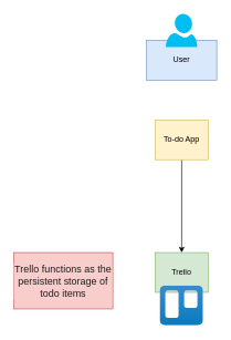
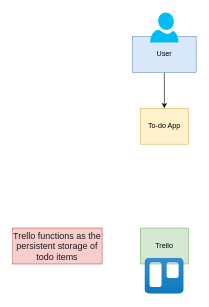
  <mxCell id="0" />
  <mxCell id="1" parent="0" />
+ <mxCell id="2" value="" style="edgeStyle=orthogonalEdgeStyle;rounded=0;orthogonalLoop=1;jettySize=auto;html=1;" edge="1" parent="1" source="3" target="6"><mxGeometry relative="1" as="geometry" /></mxCell>
  <mxCell id="3" value="User" style="text;html=1;fillColor=#dae8fc;align=center;verticalAlign=middle;whiteSpace=wrap;rounded=0;strokeColor=#6c8ebf;" vertex="1" parent="1"><mxGeometry x="221" y="60" width="106" height="60" as="geometry" /></mxCell>
  <mxCell id="4" value="" style="verticalLabelPosition=bottom;html=1;verticalAlign=top;align=center;strokeColor=none;fillColor=#00BEF2;shape=mxgraph.azure.user;" vertex="1" parent="1"><mxGeometry x="250" y="20" width="47.5" height="50" as="geometry" /></mxCell>
- <mxCell id="5" value="" style="edgeStyle=orthogonalEdgeStyle;rounded=0;orthogonalLoop=1;jettySize=auto;html=1;" edge="1" parent="1" source="6" target="7"><mxGeometry relative="1" as="geometry" /></mxCell>
  <mxCell id="6" value="To-do App&lt;br&gt;" style="text;html=1;fillColor=#fff2cc;align=center;verticalAlign=middle;whiteSpace=wrap;rounded=0;strokeColor=#d6b656;" vertex="1" parent="1"><mxGeometry x="234" y="180" width="80" height="60" as="geometry" /></mxCell>
  <mxCell id="7" value="Trello" style="text;html=1;fillColor=#d5e8d4;align=center;verticalAlign=middle;whiteSpace=wrap;rounded=0;strokeColor=#82b366;" vertex="1" parent="1"><mxGeometry x="234" y="380" width="80" height="60" as="geometry" /></mxCell>
  <mxCell id="8" value="" style="image;image=img/lib/atlassian/Trello_Logo.svg;strokeColor=#000000;" vertex="1" parent="1"><mxGeometry x="241.25" y="430" width="65.5" height="60" as="geometry" /></mxCell>
- <mxCell id="9" value="&lt;span style=&quot;color: rgb(29 , 28 , 29) ; font-size: 15px ; text-align: left&quot;&gt;Trello functions as the persistent storage of todo items&lt;/span&gt;" style="text;html=1;strokeColor=#b85450;fillColor=#f8cecc;align=center;verticalAlign=middle;whiteSpace=wrap;rounded=0;labelBackgroundColor=#F8CECC;" vertex="1" parent="1"><mxGeometry x="20" y="380" width="150" height="85" as="geometry" /></mxCell>
+ <mxCell id="9" value="&lt;span style=&quot;color: rgb(29 , 28 , 29) ; font-size: 15px ; text-align: left&quot;&gt;Trello functions as the persistent storage of todo items&lt;/span&gt;" style="text;html=1;strokeColor=#b85450;fillColor=#f8cecc;align=center;verticalAlign=middle;whiteSpace=wrap;rounded=0;labelBackgroundColor=#F8CECC;" vertex="1" parent="1"><mxGeometry x="20" y="380" width="150" height="60" as="geometry" /></mxCell>
